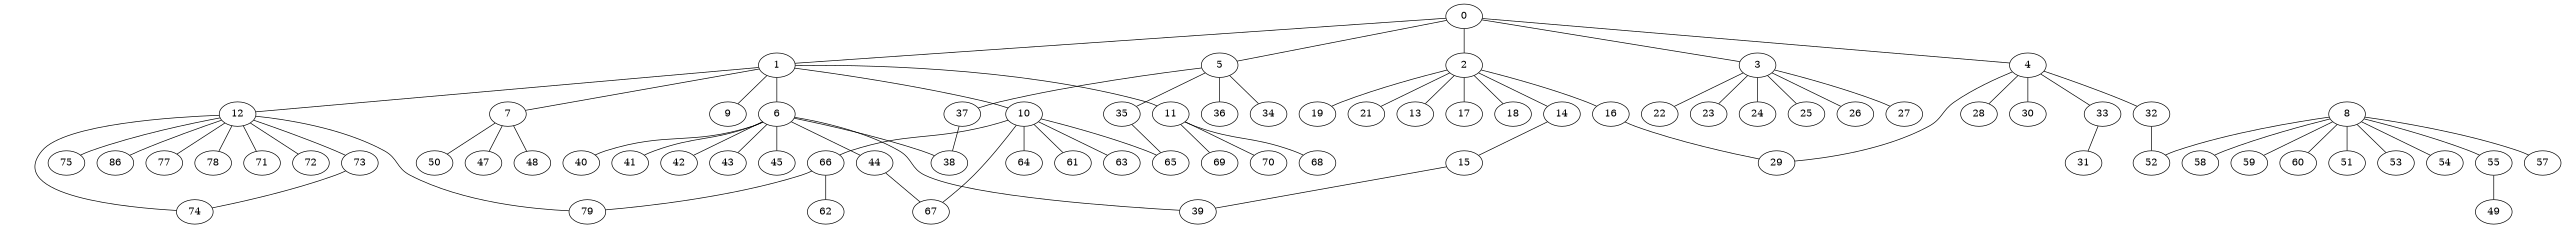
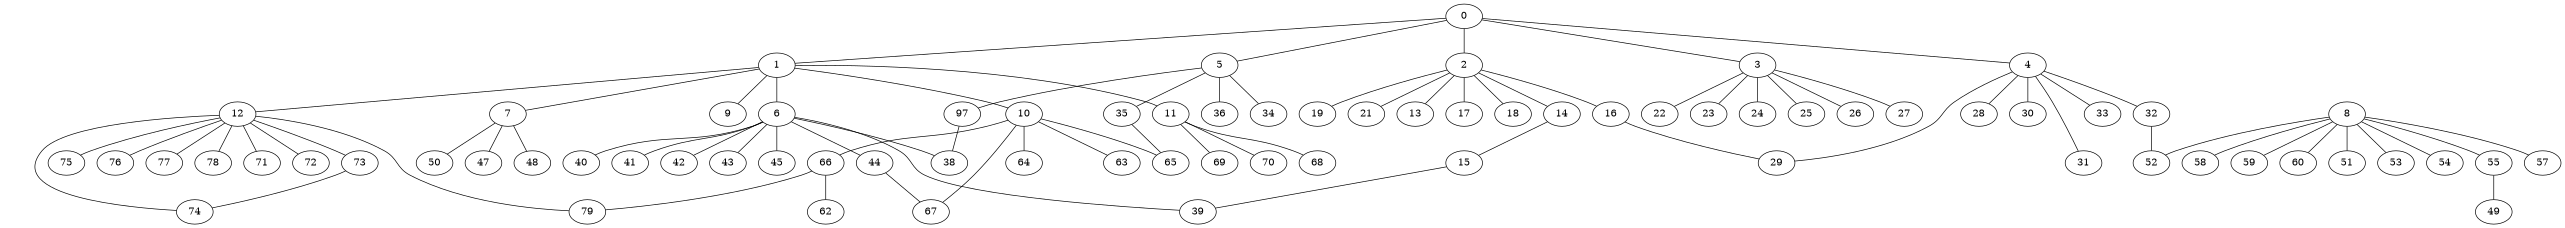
  graph {
    0
    1
    2
    3
    4
    5
    6
    7
    9
    10
    11
    12
    13
    14
    16
    17
    18
    19
    21
    22
    23
    24
    25
    26
    27
    29
    32
    33
    28
    30
    31
    34
    35
    36
-   37
+   37 [label=97]
    38
    39
    40
    41
    42
    43
    44
    45
    47
    48
    50
    8
    51
    52
    53
    54
    55
    57
    58
    59
    60
    64
    66
    67
    65
-   61
    63
    68
    69
    70
    71
    72
    73
    74
    75
-   76 [label=86]
+   76
    77
    78
    79
    15
    49
    62
    0 -- 1
    0 -- 2
    0 -- 3
    0 -- 4
    0 -- 5
    1 -- 6
    1 -- 7
    1 -- 9
    1 -- 10
    1 -- 11
    1 -- 12
    2 -- 13
    2 -- 14
    2 -- 16
    2 -- 17
    2 -- 18
    2 -- 19
    2 -- 21
    3 -- 22
    3 -- 23
    3 -- 24
    3 -- 25
    3 -- 26
    3 -- 27
    4 -- 29
    4 -- 32
    4 -- 33
    4 -- 28
    4 -- 30
-   33 -- 31
+   4 -- 31
    5 -- 34
    5 -- 35
    5 -- 36
    5 -- 37
    6 -- 38
    6 -- 39
    6 -- 40
    6 -- 41
    6 -- 42
    6 -- 43
    6 -- 44
    6 -- 45
    7 -- 47
    7 -- 48
    7 -- 50
    10 -- 64
    10 -- 66
    10 -- 67
    10 -- 65
-   10 -- 61
    10 -- 63
    11 -- 68
    11 -- 69
    11 -- 70
    12 -- 71
    12 -- 72
    12 -- 73
    12 -- 74
    12 -- 75
    12 -- 76
    12 -- 77
    12 -- 78
    12 -- 79
    14 -- 15
    16 -- 29
    32 -- 52
    35 -- 65
    37 -- 38
    44 -- 67
    8 -- 51
    8 -- 52
    8 -- 53
    8 -- 54
    8 -- 55
    8 -- 57
    8 -- 58
    8 -- 59
    8 -- 60
    55 -- 49
    66 -- 79
    66 -- 62
    73 -- 74
    15 -- 39
  }
